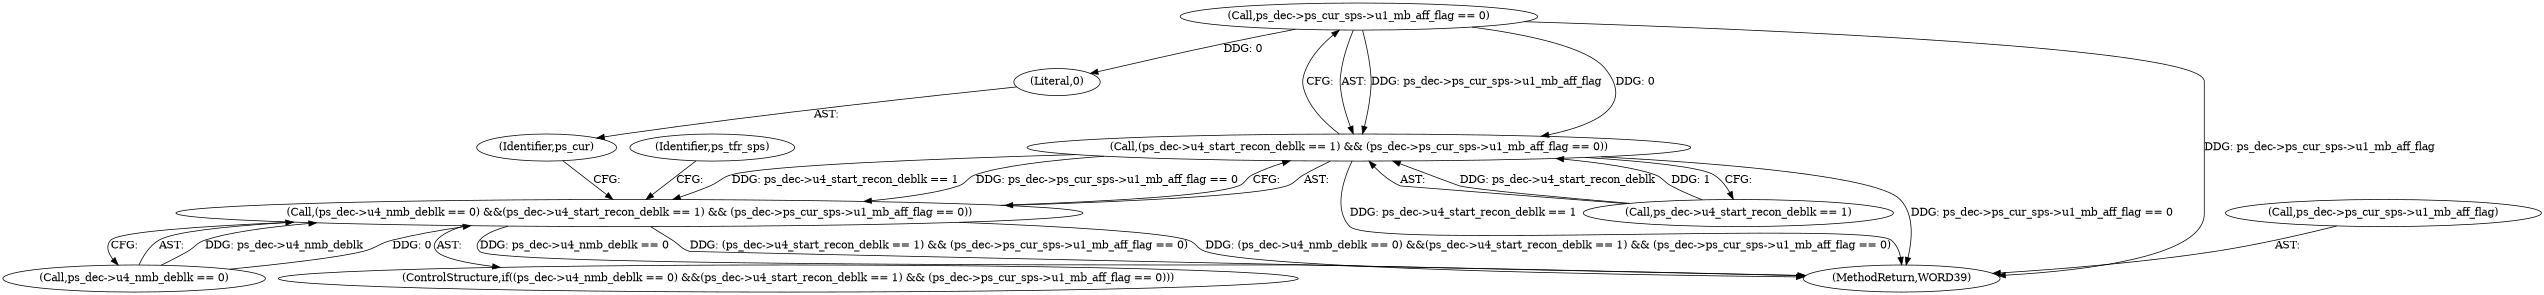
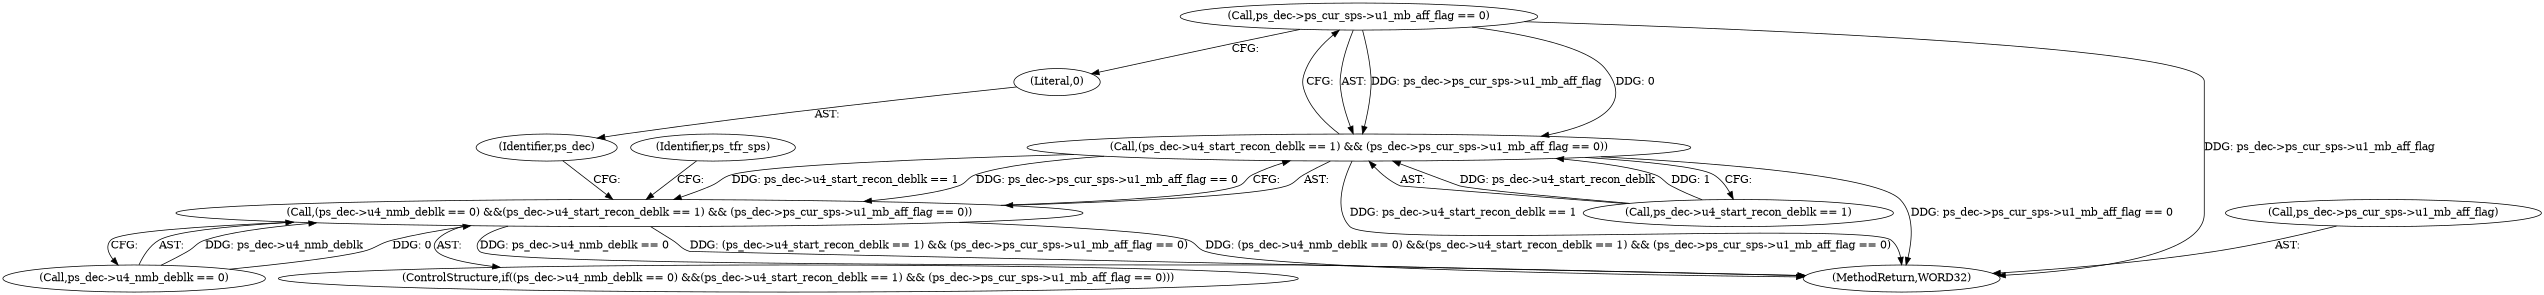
  digraph {
    n1 [label="(Call,ps_dec->ps_cur_sps->u1_mb_aff_flag == 0)"]
    n2 [label="(Call,(ps_dec->u4_start_recon_deblk == 1) && (ps_dec->ps_cur_sps->u1_mb_aff_flag == 0))"]
-   n3 [label="(MethodReturn,WORD39)"]
+   n3 [label="(MethodReturn,WORD32)"]
    n4 [label="(Literal,0)"]
    n5 [label="(Call,(ps_dec->u4_nmb_deblk == 0) &&(ps_dec->u4_start_recon_deblk == 1) && (ps_dec->ps_cur_sps->u1_mb_aff_flag == 0))"]
    n6 [label="(Call,ps_dec->u4_start_recon_deblk == 1)"]
-   n7 [label="(Identifier,ps_cur)"]
+   n7 [label="(Identifier,ps_dec)"]
    n8 [label="(Call,ps_dec->u4_nmb_deblk == 0)"]
    n9 [label="(ControlStructure,if((ps_dec->u4_nmb_deblk == 0) &&(ps_dec->u4_start_recon_deblk == 1) && (ps_dec->ps_cur_sps->u1_mb_aff_flag == 0)))"]
    n10 [label="(Identifier,ps_tfr_sps)"]
    n11 [label="(Call,ps_dec->ps_cur_sps->u1_mb_aff_flag)"]
    n1 -> n2 [label="AST: "]
    n1 -> n2 [label="DDG: ps_dec->ps_cur_sps->u1_mb_aff_flag"]
    n1 -> n2 [label="DDG: 0"]
    n1 -> n3 [label="DDG: ps_dec->ps_cur_sps->u1_mb_aff_flag"]
-   n1 -> n4 [label="DDG: 0"]
+   n1 -> n4 [label="CFG: "]
    n2 -> n1 [label="CFG: "]
    n2 -> n3 [label="DDG: ps_dec->u4_start_recon_deblk == 1"]
    n2 -> n3 [label="DDG: ps_dec->ps_cur_sps->u1_mb_aff_flag == 0"]
    n2 -> n5 [label="AST: "]
    n2 -> n5 [label="DDG: ps_dec->u4_start_recon_deblk == 1"]
    n2 -> n5 [label="DDG: ps_dec->ps_cur_sps->u1_mb_aff_flag == 0"]
    n2 -> n6 [label="CFG: "]
    n4 -> n7 [label="AST: "]
    n5 -> n2 [label="CFG: "]
    n5 -> n3 [label="DDG: (ps_dec->u4_start_recon_deblk == 1) && (ps_dec->ps_cur_sps->u1_mb_aff_flag == 0)"]
    n5 -> n3 [label="DDG: (ps_dec->u4_nmb_deblk == 0) &&(ps_dec->u4_start_recon_deblk == 1) && (ps_dec->ps_cur_sps->u1_mb_aff_flag == 0)"]
    n5 -> n3 [label="DDG: ps_dec->u4_nmb_deblk == 0"]
    n5 -> n8 [label="CFG: "]
    n5 -> n9 [label="AST: "]
    n6 -> n2 [label="AST: "]
    n6 -> n2 [label="DDG: ps_dec->u4_start_recon_deblk"]
    n6 -> n2 [label="DDG: 1"]
    n7 -> n5 [label="CFG: "]
    n8 -> n5 [label="AST: "]
    n8 -> n5 [label="DDG: ps_dec->u4_nmb_deblk"]
    n8 -> n5 [label="DDG: 0"]
    n10 -> n5 [label="CFG: "]
    n11 -> n3 [label="AST: "]
  }
